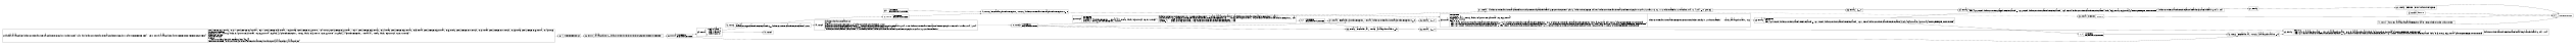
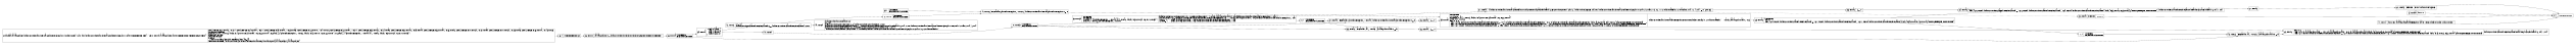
  digraph {
    rankdir=LR
    node [shape=record]
    n1 [label="{36\:\ ?|MTH_ENTER_BLOCK\l}"]
    n2 [label="{38\:\ 0x0000|java.lang.Object r0 = kotlin.coroutines.intrinsics.IntrinsicsKt.getCOROUTINE_SUSPENDED()\l}"]
    n3 [label="{66\:\ 0x000a|SYNTHETIC\lEXC_TOP_SPLITTER\l}"]
    n4 [label="{39\:\ 0x000a|switch(r24.label) \{\l    case 0: goto L18;\l    case 1: goto L7;\l    default: goto L4;\l\}\l}"]
    n5 [label="{45\:\ 0x0023|ExcHandler: all \-\> 0x0023\l|java.lang.Throwable r0 = th\l}"]
    n6 [label="{40\:\ 0x000d}"]
    n7 [label="{42\:\ 0x0015|r2 = r24\lkotlinx.coroutines.channels.ReceiveChannel r6 = (kotlinx.coroutines.channels.ReceiveChannel) r2.L$0\l}"]
    n8 [label="{63\:\ 0x00b6|PHI: r0 r6 \l  PHI: (r0v2 'th' java.lang.Throwable) = (r0v1 'th' java.lang.Throwable), (r0v3 'th' java.lang.Throwable) binds: [B:45:0x0023, B:56:0x00a9] A[DONT_GENERATE, DONT_INLINE]\l  PHI: (r6v1 'second' kotlinx.coroutines.channels.ReceiveChannel) = (r6v9 'second' kotlinx.coroutines.channels.ReceiveChannel), (r6v4 'second' kotlinx.coroutines.channels.ReceiveChannel) binds: [B:45:0x0023, B:56:0x00a9] A[DONT_GENERATE, DONT_INLINE]\l|kotlinx.coroutines.channels.ReceiveChannel.DefaultImpls.cancel$default(r6, null, 1, null)\l}"]
    n9 [label="{49\:\ 0x0029|kotlin.ResultKt.throwOnFailure(r25)\lr2 = r24\lkotlinx.coroutines.CoroutineScope r6 = (kotlinx.coroutines.CoroutineScope) r2.L$0\lkotlinx.coroutines.channels.ReceiveChannel r7 = kotlinx.coroutines.channels.Produce.produce$default(r6, null, 0, new kotlinx.coroutines.flow.internal.CombineKt$zipImpl$1$1$second$1(r2.$flow2, null), 3, null)\lkotlinx.coroutines.CompletableJob r8 = kotlinx.coroutines.JobKt__JobKt.Job$default(null, 1, null)\l((kotlinx.coroutines.channels.SendChannel) r7).invokeOnClose(new kotlinx.coroutines.flow.internal.CombineKt$zipImpl$1$1.C09701(r8, r2.$this_unsafeFlow))\l}"]
    n10 [label="{68\:\ 0x001e|SYNTHETIC\lEXC_TOP_SPLITTER\l}"]
    n11 [label="{70\:\ 0x005b|SYNTHETIC\lEXC_TOP_SPLITTER\l}"]
    n12 [label="{41\:\ 0x0014|throw new java.lang.IllegalStateException(\"call to 'resume' before 'invoke' with coroutine\")\l}"]
    n13 [label="{37\:\ ?|MTH_EXIT_BLOCK\l}"]
    n14 [label="{47\:\ 0x0026|ExcHandler: AbortFlowException \-\> 0x0026\l|kotlinx.coroutines.flow.internal.AbortFlowException r0 = e\l}"]
    n15 [label="{59\:\ 0x00ad|TRY_ENTER\lTRY_LEAVE\lTryCatch #0 \{all \-\> 0x0023, blocks: (B:43:0x001e, B:59:0x00ad), top: B:66:0x000a \}\lCatch: all \-\> 0x0023\lPHI: r0 r2 r6 \l  PHI: (r0v5 'e' kotlinx.coroutines.flow.internal.AbortFlowException) = (r0v4 'e' kotlinx.coroutines.flow.internal.AbortFlowException), (r0v8 'e' kotlinx.coroutines.flow.internal.AbortFlowException) binds: [B:58:0x00ac, B:47:0x0026] A[DONT_GENERATE, DONT_INLINE]\l  PHI: (r2v2 kotlinx.coroutines.flow.internal.CombineKt$zipImpl$1$1) = (r2v1 kotlinx.coroutines.flow.internal.CombineKt$zipImpl$1$1), (r2v3 kotlinx.coroutines.flow.internal.CombineKt$zipImpl$1$1) binds: [B:58:0x00ac, B:47:0x0026] A[DONT_GENERATE, DONT_INLINE]\l  PHI: (r6v7 'second' kotlinx.coroutines.channels.ReceiveChannel) = (r6v5 'second' kotlinx.coroutines.channels.ReceiveChannel), (r6v11 'second' kotlinx.coroutines.channels.ReceiveChannel) binds: [B:58:0x00ac, B:47:0x0026] A[DONT_GENERATE, DONT_INLINE]\l|kotlinx.coroutines.flow.internal.FlowExceptions_commonKt.checkOwnership(r0, r2.$this_unsafeFlow)     \/\/ Catch: java.lang.Throwable \-\> L23\l}"]
    n16 [label="{65\:\ 0x00a3|SYNTHETIC\lPHI: r6 \l  PHI: (r6v9 'second' kotlinx.coroutines.channels.ReceiveChannel) = (r6v7 'second' kotlinx.coroutines.channels.ReceiveChannel), (r6v11 'second' kotlinx.coroutines.channels.ReceiveChannel) binds: [B:59:0x00ad, B:43:0x001e] A[DONT_GENERATE, DONT_INLINE]\l}"]
    n17 [label="{54\:\ 0x00a3|PHI: r6 \l  PHI: (r6v8 'second' kotlinx.coroutines.channels.ReceiveChannel) = (r6v6 'second' kotlinx.coroutines.channels.ReceiveChannel), (r6v9 'second' kotlinx.coroutines.channels.ReceiveChannel) binds: [B:53:0x00a2, B:65:0x00a3] A[DONT_GENERATE, DONT_INLINE]\l|kotlinx.coroutines.channels.ReceiveChannel.DefaultImpls.cancel$default(r6, null, 1, null)\l}"]
    n18 [label="{67\:\ ?|SYNTHETIC\lEXC_BOTTOM_SPLITTER\l}"]
    n19 [label="{69\:\ ?|SYNTHETIC\lEXC_BOTTOM_SPLITTER\l}"]
    n20 [label="{61\:\ 0x00b3}"]
    n21 [label="{62\:\ 0x00b5|RETURN\l|return kotlin.Unit.INSTANCE\l}"]
    n22 [label="{50\:\ 0x005b|TRY_ENTER\lTRY_LEAVE\lTryCatch #4 \{AbortFlowException \-\> 0x00ab, all \-\> 0x00a8, blocks: (B:50:0x005b), top: B:70:0x005b \}\lCatch: all \-\> 0x00a8, AbortFlowException \-\> 0x00ab\l|kotlin.coroutines.CoroutineContext r15 = r6.getCoroutineContext()     \/\/ Catch: java.lang.Throwable \-\> La8 kotlinx.coroutines.flow.internal.FlowExceptions \-\> Lab\ljava.lang.Object r16 = kotlinx.coroutines.internal.ThreadContext.threadContextElements(r15)     \/\/ Catch: java.lang.Throwable \-\> La8 kotlinx.coroutines.flow.internal.FlowExceptions \-\> Lab\lr2.L$0 = r7     \/\/ Catch: java.lang.Throwable \-\> La8 kotlinx.coroutines.flow.internal.FlowExceptions \-\> Lab\lr2.label = 1     \/\/ Catch: java.lang.Throwable \-\> La8 kotlinx.coroutines.flow.internal.FlowExceptions \-\> Lab\l}"]
    n23 [label="{57\:\ 0x00ab|ExcHandler: AbortFlowException \-\> 0x00ab\l|kotlinx.coroutines.flow.internal.AbortFlowException r0 = e\l}"]
    n24 [label="{55\:\ 0x00a8|ExcHandler: all \-\> 0x00a8\l|java.lang.Throwable r0 = th\l}"]
    n25 [label="{51\:\ 0x009f|if (kotlinx.coroutines.flow.internal.ChannelFlowKt.withContextUndispatched$default(r6.getCoroutineContext().plus(r8), kotlin.Unit.INSTANCE, null, new kotlinx.coroutines.flow.internal.CombineKt$zipImpl$1$1.C09712(r2.$flow, r15, r16, r7, r2.$this_unsafeFlow, r2.$transform, null), r2, 4, null) != r0) goto L23\l}"]
    n26 [label="{71\:\ ?|SYNTHETIC\lEXC_BOTTOM_SPLITTER\l}"]
    n27 [label="{58\:\ 0x00ac|r6 = r7\l}"]
    n28 [label="{56\:\ 0x00a9|r6 = r7\l}"]
    n29 [label="{52\:\ 0x00a1|RETURN\l|return r0\l}"]
    n30 [label="{53\:\ 0x00a2|r6 = r7\l}"]
    n31 [label="{64\:\ 0x00ba|throw r0\l}"]
    n32 [label="{public final java.lang.Object kotlinx.coroutines.flow.internal.CombineKt$zipImpl$1$1.invokeSuspend((r24v0 'this' kotlinx.coroutines.flow.internal.CombineKt$zipImpl$1$1 A[IMMUTABLE_TYPE, THIS]), (r25v0 '$result' java.lang.Object A[IMMUTABLE_TYPE, METHOD_ARGUMENT]))  | CROSS_EDGE: B:62:0x00b5 \-\> B:37:?, CROSS_EDGE: B:64:0x00ba \-\> B:37:?, CROSS_EDGE: B:59:0x00ad \-\> B:65:0x00a3, CROSS_EDGE: B:68:0x001e \-\> B:47:0x0026, CROSS_EDGE: B:52:0x00a1 \-\> B:37:?, CROSS_EDGE: B:53:0x00a2 \-\> B:54:0x00a3, CROSS_EDGE: B:58:0x00ac \-\> B:59:0x00ad, CROSS_EDGE: B:56:0x00a9 \-\> B:63:0x00b6, CROSS_EDGE: B:70:0x005b \-\> B:57:0x00ab, CROSS_EDGE: B:70:0x005b \-\> B:55:0x00a8, CROSS_EDGE: B:66:0x000a \-\> B:45:0x0023\lINLINE_NOT_NEEDED\lTryCatch #0 \{all \-\> 0x0023, blocks: (B:43:0x001e, B:59:0x00ad), top: B:66:0x000a \}, TryCatch #2 \{AbortFlowException \-\> 0x0026, blocks: (B:43:0x001e), top: B:68:0x001e \}, TryCatch #4 \{AbortFlowException \-\> 0x00ab, all \-\> 0x00a8, blocks: (B:50:0x005b), top: B:70:0x005b \}\lTYPE_VARS: EMPTY\lJadxCommentsAttr\{\l DEBUG: \l \-\> Don't trust debug lines info. Repeating lines: [90=4]\}\lMETHOD_OVERRIDE: [kotlin.coroutines.jvm.internal.BaseContinuationImpl.invokeSuspend(java.lang.Object):java.lang.Object]\l}"]
    n1 -> n2
    n2 -> n3
    n3 -> n4
    n3 -> n5
    n4 -> n6
    n4 -> n7
    n5 -> n8
    n7 -> n9
    n7 -> n10
-   n9 -> n11
+   n6 -> n11
    n10 -> n14
    n11 -> n22
    n11 -> n23
    n11 -> n24
    n12 -> n13
    n14 -> n15
    n15 -> n16
    n16 -> n17
    n16 -> n18
    n17 -> n20
    n18 -> n5
    n19 -> n14
    n20 -> n21
    n21 -> n13
    n22 -> n25
    n22 -> n26
    n23 -> n27
    n24 -> n28
    n25 -> n29 [style=dashed]
    n25 -> n30
    n26 -> n23
    n26 -> n24
    n27 -> n15
    n28 -> n8
    n29 -> n13
    n30 -> n17
    n31 -> n13
    n32 -> n1
  }
